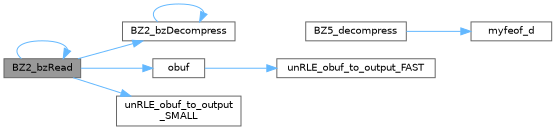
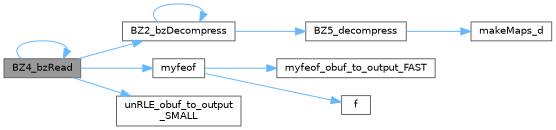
  digraph {
    rankdir=LR
    node [color=grey40 fillcolor=white fontname=Helvetica fontsize=10 shape=box style=filled]
    edge [color=steelblue1 fontname=Helvetica fontsize=10 labelfontname=Helvetica labelfontsize=10 style=solid]
-   n1 [color=gray40 fillcolor=grey60 fontcolor=black height=0.2 label=BZ2_bzRead width=0.4]
+   n1 [color=gray40 fillcolor=grey60 fontcolor=black height=0.2 label=BZ4_bzRead width=0.4]
    n2 [height=0.2 label=BZ2_bzDecompress width=0.4]
-   n3 [height=0.2 label=obuf width=0.4]
+   n3 [height=0.2 label=myfeof width=0.4]
    n4 [height=0.2 label="unRLE_obuf_to_output\l_SMALL" width=0.4]
    n5 [height=0.2 label=BZ5_decompress width=0.4]
-   n6 [height=0.2 label=unRLE_obuf_to_output_FAST width=0.4]
-   n8 [height=0.2 label=myfeof_d width=0.4]
+   n6 [height=0.2 label=myfeof_obuf_to_output_FAST width=0.4]
+   n7 [height=0.2 label=f width=0.4]
+   n8 [height=0.2 label=makeMaps_d width=0.4]
    n1 -> n1
    n1 -> n2
    n1 -> n3
    n1 -> n4
    n2 -> n2
+   n2 -> n5
    n3 -> n6
+   n3 -> n7
    n5 -> n8
  }
